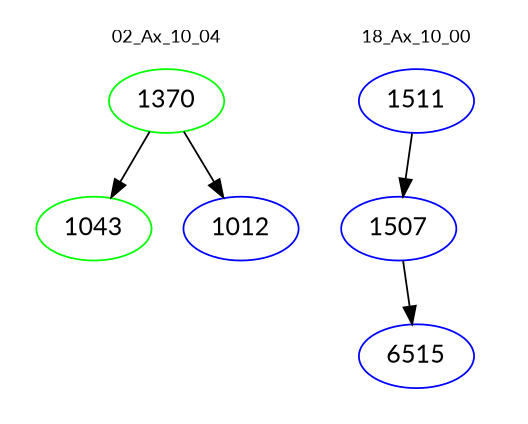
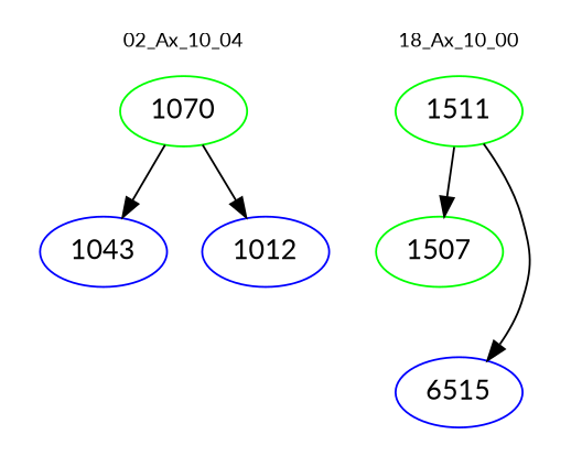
  digraph {
    fontname=Lato
    node [color=green fontname=Lato]
    edge [color=black fontname=Lato]
-   n1 [label=1370]
-   n2 [label=1043]
+   n1 [label=1070]
+   n2 [color=blue label=1043]
    n3 [color=blue label=1012]
-   n4 [color=blue label=1511]
-   n5 [color=blue label=1507]
+   n4 [label=1511]
+   n5 [label=1507]
    n6 [color=blue label=6515]
    subgraph cluster_1 {
      color=white
      fontsize=10
      label="02_Ax_10_04"
      n1
      n2
      n3
    }
    subgraph cluster_2 {
      color=white
      fontsize=10
      label="18_Ax_10_00"
      n4
      n5
      n6
    }
    n1 -> n2
    n1 -> n3
    n4 -> n5
-   n5 -> n6
+   n4 -> n6
  }
